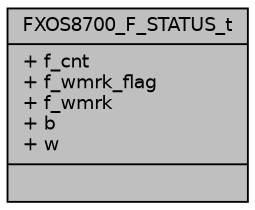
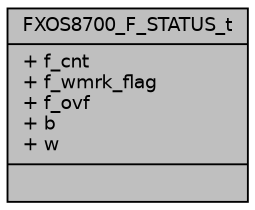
  digraph {
-   n1 [color=black fillcolor=grey75 fontcolor=black fontname=Helvetica fontsize=10 height=0.2 label="{FXOS8700_F_STATUS_t\n|+ f_cnt\l+ f_wmrk_flag\l+ f_wmrk\l+ b\l+ w\l|}" shape=record style=filled width=0.4]
+   n1 [color=black fillcolor=grey75 fontcolor=black fontname=Helvetica fontsize=10 height=0.2 label="{FXOS8700_F_STATUS_t\n|+ f_cnt\l+ f_wmrk_flag\l+ f_ovf\l+ b\l+ w\l|}" shape=record style=filled width=0.4]
  }
